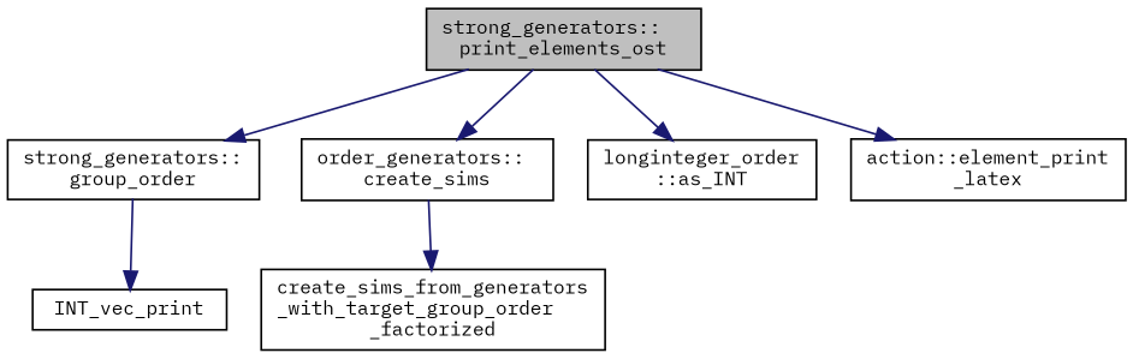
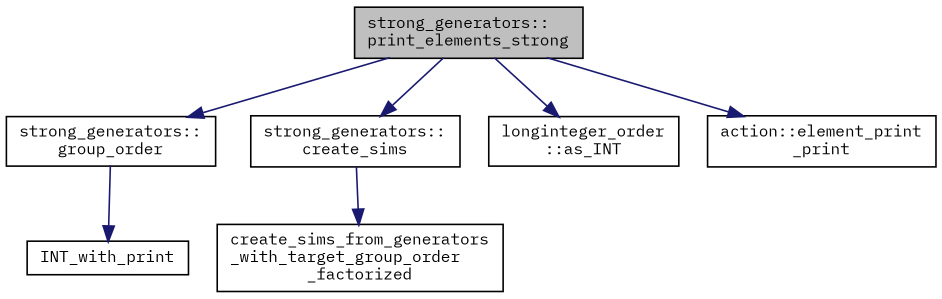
  digraph {
    fontname="IBM Plex Mono"
    rankdir=TB
    node [color=black fillcolor=white fontname="IBM Plex Mono" fontsize=10 shape=record style=filled]
    edge [color=midnightblue fontname="IBM Plex Mono" fontsize=10 labelfontname=Helvetica labelfontsize=10 style=solid]
-   n1 [fillcolor=grey75 fontcolor=black height=0.2 label="strong_generators::\lprint_elements_ost" width=0.4]
+   n1 [fillcolor=grey75 fontcolor=black height=0.2 label="strong_generators::\lprint_elements_strong" width=0.4]
    n2 [height=0.2 label="strong_generators::\lgroup_order" width=0.4]
-   n3 [height=0.2 label="order_generators::\lcreate_sims" width=0.4]
+   n3 [height=0.2 label="strong_generators::\lcreate_sims" width=0.4]
    n4 [height=0.2 label="longinteger_order\l::as_INT" width=0.4]
-   n5 [height=0.2 label="action::element_print\l_latex" width=0.4]
-   n6 [height=0.2 label=INT_vec_print width=0.4]
+   n5 [height=0.2 label="action::element_print\l_print" width=0.4]
+   n6 [height=0.2 label=INT_with_print width=0.4]
    n7 [height=0.2 label="create_sims_from_generators\l_with_target_group_order\l_factorized" width=0.4]
    n1 -> n2
    n1 -> n3
    n1 -> n4
    n1 -> n5
    n2 -> n6
    n3 -> n7
  }
